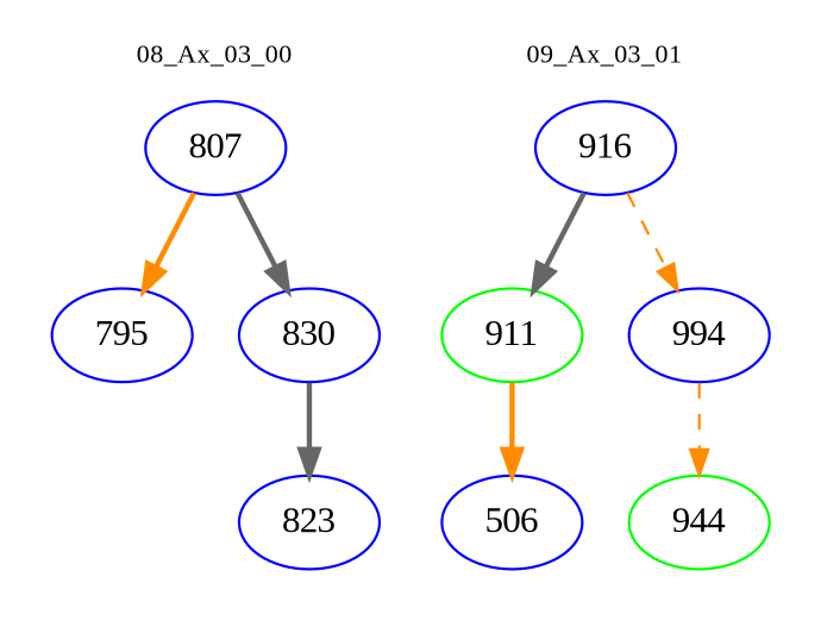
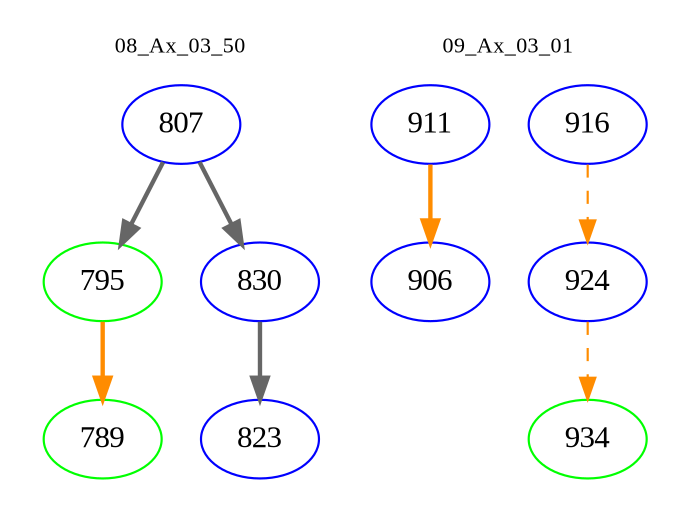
  digraph {
    fontname="Liberation Serif"
    node [color=blue fontname="Liberation Serif"]
    edge [color=gray40 fontname="Liberation Serif" style=bold]
    n1 [label=807]
-   n2 [label=795]
+   n2 [color=green label=795]
    n3 [label=830]
+   n4 [color=green label=789]
    n5 [label=823]
    n6 [label=916]
-   n7 [color=green label=911]
-   n8 [label=994]
-   n9 [label=506]
-   n10 [color=green label=944]
+   n7 [label=911]
+   n8 [label=924]
+   n9 [label=906]
+   n10 [color=green label=934]
    subgraph cluster_1 {
      color=white
      fontsize=10
-     label="08_Ax_03_00"
+     label="08_Ax_03_50"
      n1
      n2
      n3
+     n4
      n5
    }
    subgraph cluster_2 {
      color=white
      fontsize=10
      label="09_Ax_03_01"
      n6
      n7
      n8
      n9
      n10
    }
-   n1 -> n2 [color=darkorange]
+   n1 -> n2
    n1 -> n3
+   n2 -> n4 [color=darkorange]
    n3 -> n5
-   n6 -> n7
    n6 -> n8 [color=darkorange style=dashed]
    n7 -> n9 [color=darkorange]
    n8 -> n10 [color=darkorange style=dashed]
  }
